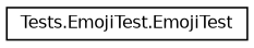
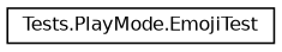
  digraph {
    rankdir=LR
-   n1 [color=black fillcolor=white fontname=Helvetica fontsize=10 height=0.2 label="Tests.EmojiTest.EmojiTest" shape=record style=filled width=0.4]
+   n1 [color=black fillcolor=white fontname=Helvetica fontsize=10 height=0.2 label="Tests.PlayMode.EmojiTest" shape=record style=filled width=0.4]
  }
